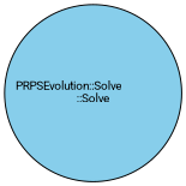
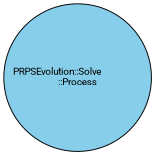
  digraph {
    rankdir=LR
    fontname=Roboto
-   n1 [color=black fillcolor=skyblue fontname=Roboto fontsize=10 height=0.2 label="PRPSEvolution::Solve\l::Solve" shape=circle style=filled width=0.4]
+   n1 [color=black fillcolor=skyblue fontname=Roboto fontsize=10 height=0.2 label="PRPSEvolution::Solve\l::Process" shape=circle style=filled width=0.4]
  }
